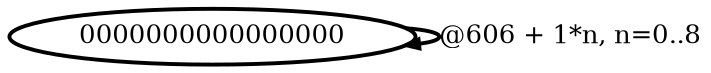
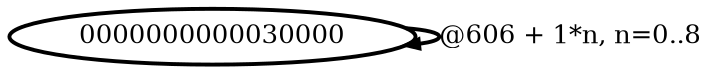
  digraph {
-   0000000000000000 [fontsize=20 penwidth=3 shape=oval style=rounded]
+   0000000000000000 [fontsize=20 penwidth=3 shape=oval style=rounded label=0000000000030000]
    0000000000000000 -> 0000000000000000 [arrowsize=1 color=black fontsize=20 label="@606 + 1*n, n=0..8" penwidth=3 style=bold]
  }
